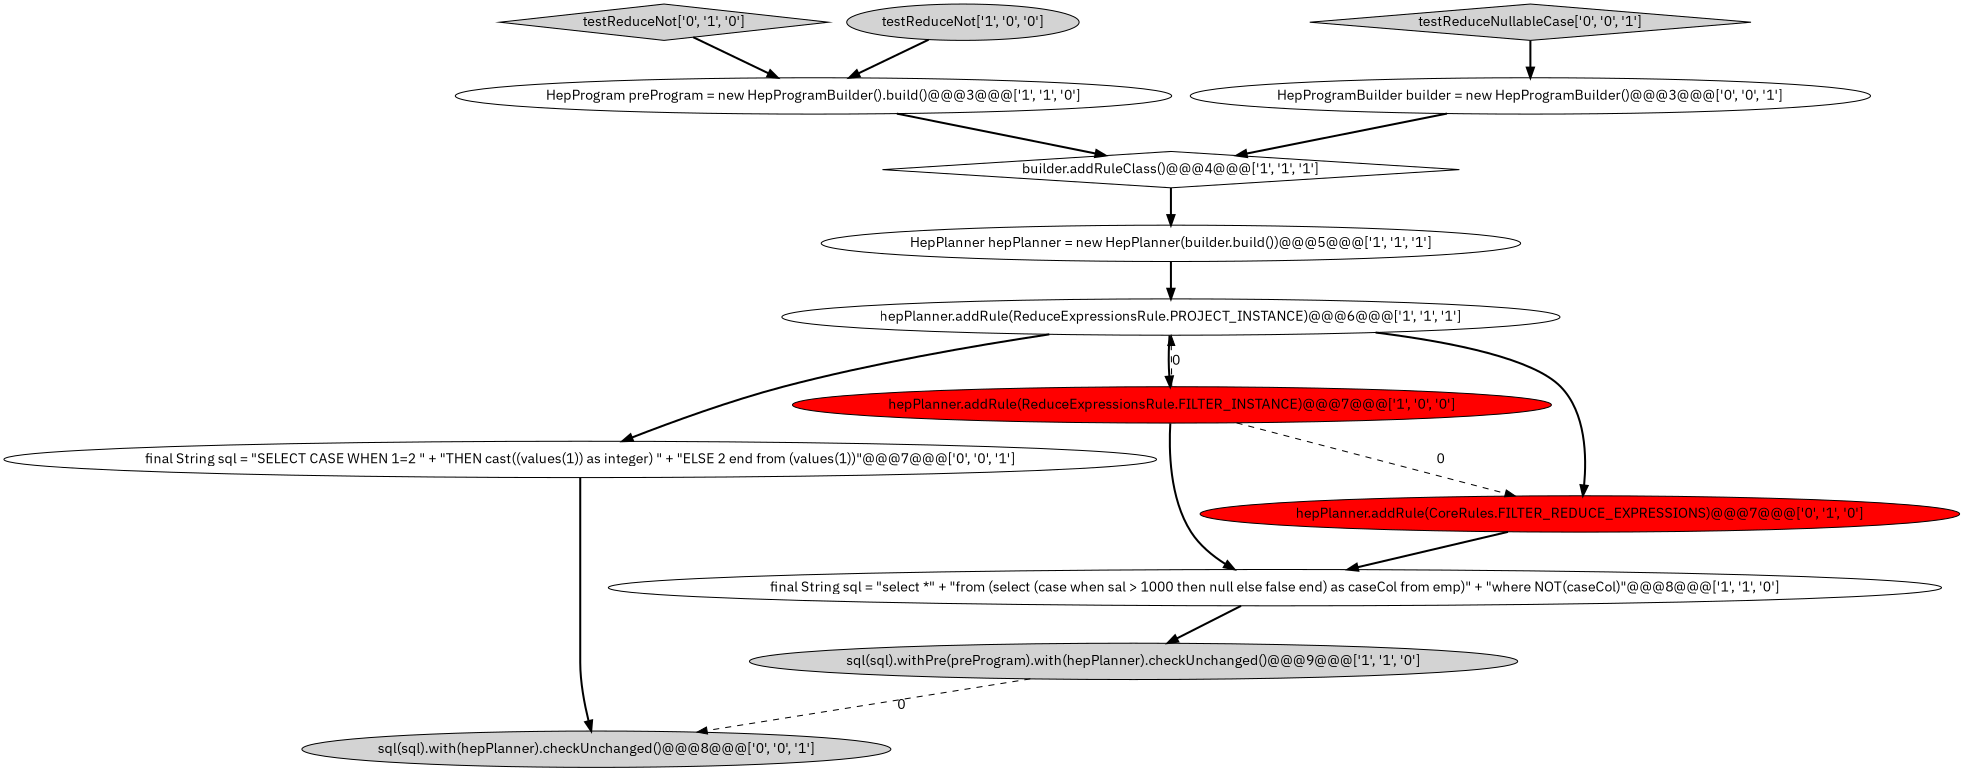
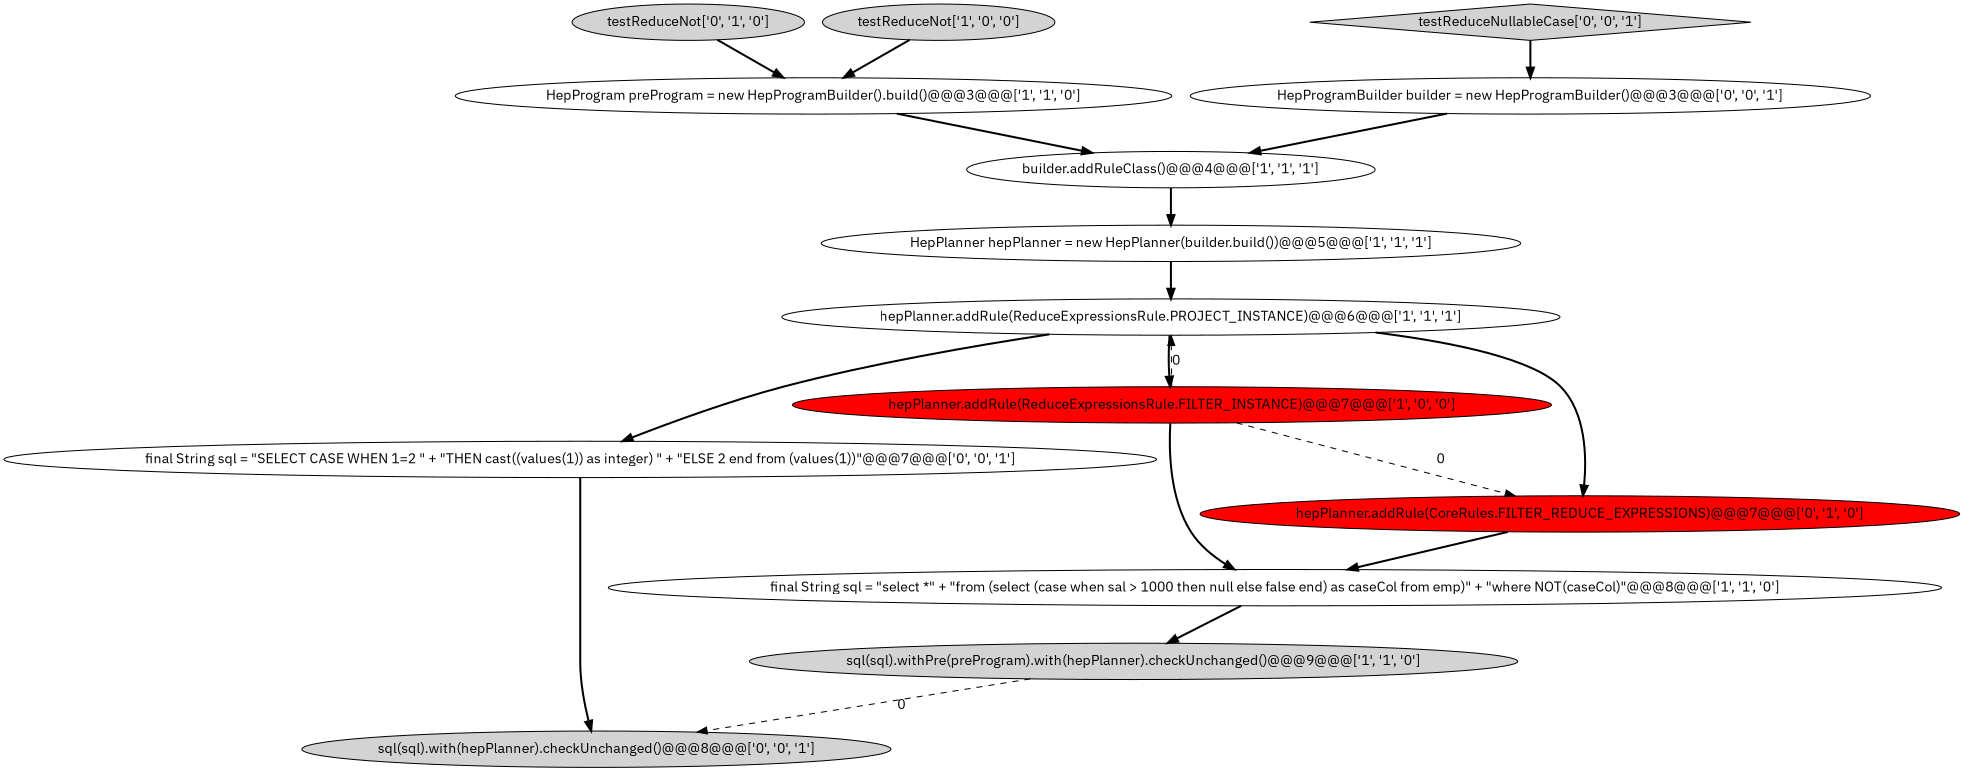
  digraph {
    fontname="IBM Plex Sans"
    node [fillcolor=white fontname="IBM Plex Sans" shape=ellipse style=filled]
    edge [fontname="IBM Plex Sans" style=bold]
    n1 [label="HepPlanner hepPlanner = new HepPlanner(builder.build())@@@5@@@['1', '1', '1']"]
    n2 [label="hepPlanner.addRule(ReduceExpressionsRule.PROJECT_INSTANCE)@@@6@@@['1', '1', '1']"]
    n3 [label="final String sql = \"SELECT CASE WHEN 1=2 \" + \"THEN cast((values(1)) as integer) \" + \"ELSE 2 end from (values(1))\"@@@7@@@['0', '0', '1']"]
    n4 [fillcolor=red label="hepPlanner.addRule(ReduceExpressionsRule.FILTER_INSTANCE)@@@7@@@['1', '0', '0']"]
    n5 [fillcolor=red label="hepPlanner.addRule(CoreRules.FILTER_REDUCE_EXPRESSIONS)@@@7@@@['0', '1', '0']"]
-   n6 [fillcolor=lightgray label="testReduceNot['0', '1', '0']" shape=diamond]
+   n6 [fillcolor=lightgray label="testReduceNot['0', '1', '0']"]
    n7 [label="HepProgram preProgram = new HepProgramBuilder().build()@@@3@@@['1', '1', '0']"]
-   n8 [label="builder.addRuleClass()@@@4@@@['1', '1', '1']" shape=diamond]
+   n8 [label="builder.addRuleClass()@@@4@@@['1', '1', '1']"]
    n9 [fillcolor=lightgray label="sql(sql).with(hepPlanner).checkUnchanged()@@@8@@@['0', '0', '1']"]
    n10 [label="final String sql = \"select *\" + \"from (select (case when sal > 1000 then null else false end) as caseCol from emp)\" + \"where NOT(caseCol)\"@@@8@@@['1', '1', '0']"]
    n11 [fillcolor=lightgray label="sql(sql).withPre(preProgram).with(hepPlanner).checkUnchanged()@@@9@@@['1', '1', '0']"]
    n12 [fillcolor=lightgray label="testReduceNullableCase['0', '0', '1']" shape=diamond]
    n13 [label="HepProgramBuilder builder = new HepProgramBuilder()@@@3@@@['0', '0', '1']"]
    n14 [fillcolor=lightgray label="testReduceNot['1', '0', '0']"]
    n1 -> n2
    n2 -> n3
    n2 -> n4
    n2 -> n5
    n3 -> n9
    n4 -> n2 [label=0 style=dashed]
    n4 -> n5 [label=0 style=dashed]
    n4 -> n10
    n5 -> n10
    n6 -> n7
    n7 -> n8
    n8 -> n1
    n10 -> n11
    n11 -> n9 [label=0 style=dashed]
    n12 -> n13
    n13 -> n8
    n14 -> n7
  }
